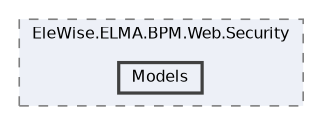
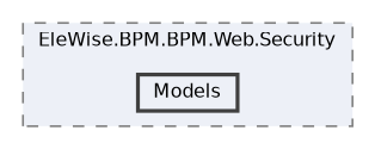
  digraph {
    compound=true
    n1 [color=grey25 fillcolor="#edf0f7" fontname=Helvetica fontsize=10 height=0.2 label=Models shape=box style="filled,bold" width=0.4]
    subgraph cluster_1 {
      bgcolor="#edf0f7"
      fontname=Helvetica
      fontsize=10
-     label="EleWise.ELMA.BPM.Web.Security"
+     label="EleWise.BPM.BPM.Web.Security"
      pencolor=grey50
      style="filled,dashed"
      n1
    }
  }
